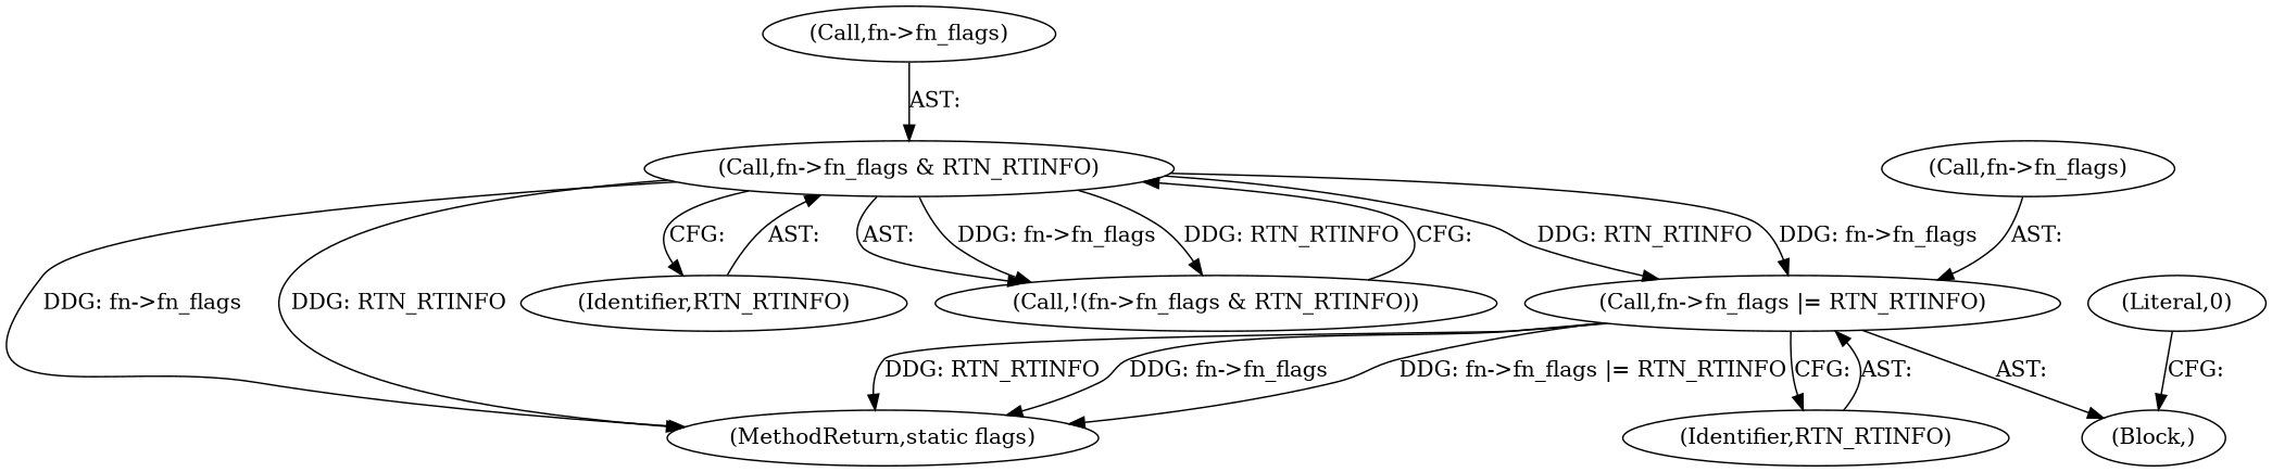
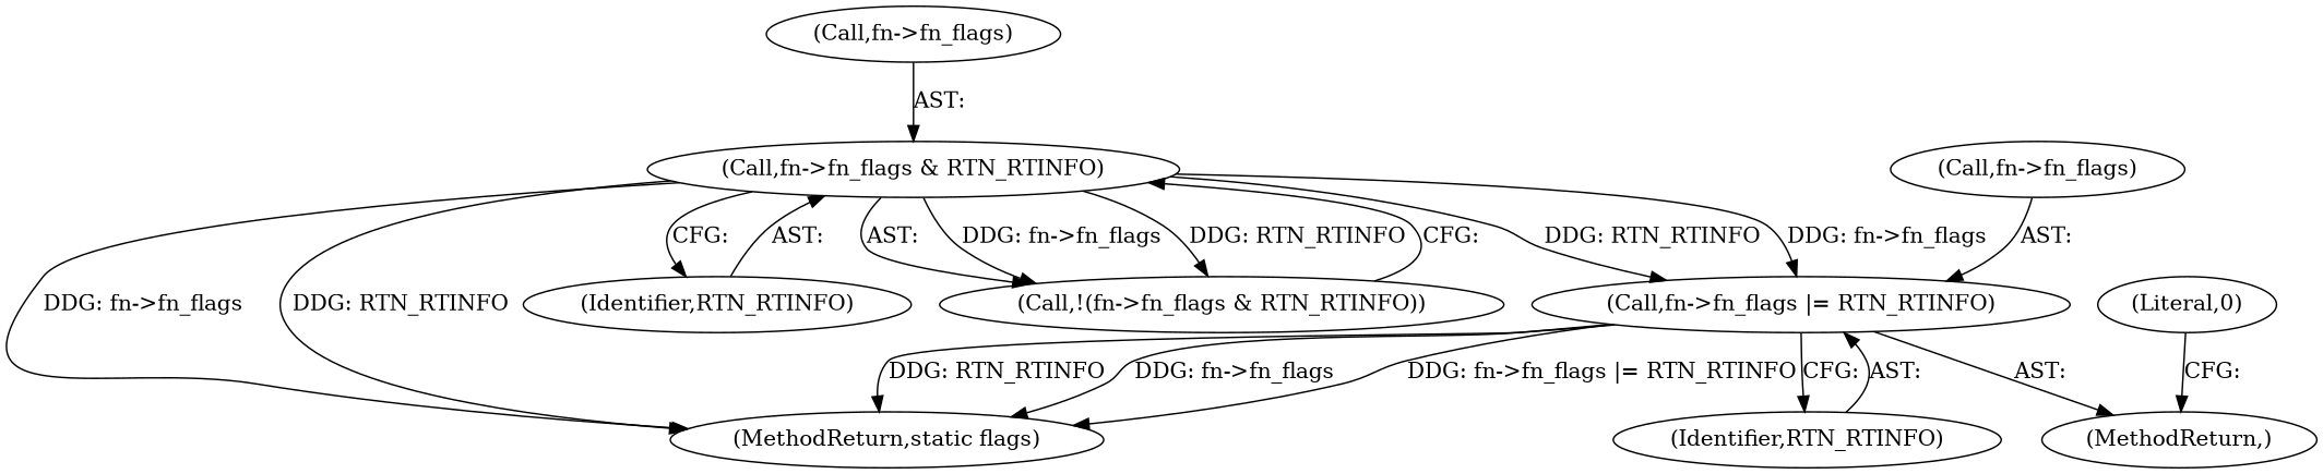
  digraph {
    n1 [label="(Call,fn->fn_flags |= RTN_RTINFO)"]
    n2 [label="(Identifier,RTN_RTINFO)"]
    n3 [label="(MethodReturn,static flags)"]
-   n4 [label="(Block,)"]
+   n4 [label="(MethodReturn,)"]
    n5 [label="(Call,fn->fn_flags & RTN_RTINFO)"]
    n6 [label="(Identifier,RTN_RTINFO)"]
    n7 [label="(Call,!(fn->fn_flags & RTN_RTINFO))"]
    n8 [label="(Call,fn->fn_flags)"]
    n9 [label="(Call,fn->fn_flags)"]
    n10 [label="(Literal,0)"]
    n1 -> n2 [label="CFG: "]
    n1 -> n3 [label="DDG: fn->fn_flags |= RTN_RTINFO"]
    n1 -> n3 [label="DDG: RTN_RTINFO"]
    n1 -> n3 [label="DDG: fn->fn_flags"]
    n1 -> n4 [label="AST: "]
    n2 -> n1 [label="AST: "]
    n5 -> n1 [label="DDG: fn->fn_flags"]
    n5 -> n1 [label="DDG: RTN_RTINFO"]
    n5 -> n3 [label="DDG: fn->fn_flags"]
    n5 -> n3 [label="DDG: RTN_RTINFO"]
    n5 -> n6 [label="CFG: "]
    n5 -> n7 [label="AST: "]
    n5 -> n7 [label="DDG: fn->fn_flags"]
    n5 -> n7 [label="DDG: RTN_RTINFO"]
    n6 -> n5 [label="AST: "]
    n7 -> n5 [label="CFG: "]
    n8 -> n5 [label="AST: "]
    n9 -> n1 [label="AST: "]
    n10 -> n4 [label="CFG: "]
  }
